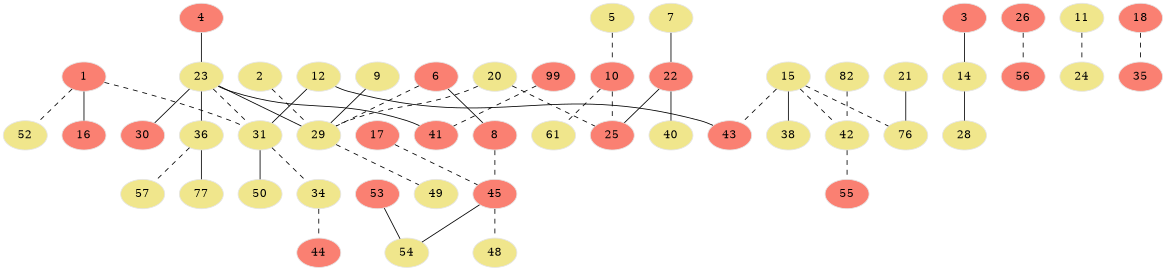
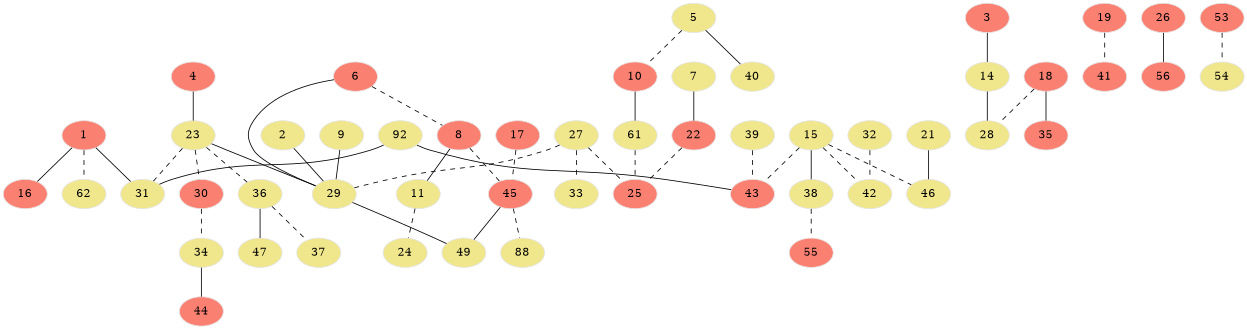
  graph {
    node [color=gray90 fillcolor=khaki style=filled]
    edge [style=dashed weight=1.0]
    1 [fillcolor=salmon]
    16 [fillcolor=salmon]
    31
-   52
+   52 [label=62]
    3 [fillcolor=salmon]
    14
-   50
    2
    29
    49
    28
    4 [fillcolor=salmon]
    23
    41 [fillcolor=salmon]
    30 [fillcolor=salmon]
    36
    26 [fillcolor=salmon]
    56 [fillcolor=salmon]
    10 [fillcolor=salmon]
    5
    40
    25 [fillcolor=salmon]
    n23 [label=61]
    6 [fillcolor=salmon]
    8 [fillcolor=salmon]
    11
    45 [fillcolor=salmon]
    22 [fillcolor=salmon]
    7
    24
-   48
+   48 [label=88]
    54
    9
-   12
+   12 [label=92]
    43 [fillcolor=salmon]
    15
    38
    42
-   46 [label=76]
+   46
    55 [fillcolor=salmon]
    17 [fillcolor=salmon]
    18 [fillcolor=salmon]
    35 [fillcolor=salmon]
-   19 [fillcolor=salmon label=99]
-   20
+   19 [fillcolor=salmon]
+   20 [label=27]
+   33
    21
    34
-   37 [label=57]
-   47 [label=77]
+   37
+   47
    44 [fillcolor=salmon]
-   32 [label=82]
+   32
+   39
    53 [fillcolor=salmon]
    1 -- 16 [style=solid]
-   1 -- 31
+   1 -- 31 [style=solid]
    1 -- 52
-   31 -- 50 [style=solid]
    3 -- 14 [style=solid]
    14 -- 28 [style=solid]
-   2 -- 29
-   29 -- 49
+   2 -- 29 [style=solid]
+   29 -- 49 [style=solid]
    4 -- 23 [style=solid]
    23 -- 31
    23 -- 29 [style=solid]
-   23 -- 41 [style=solid]
-   23 -- 30 [style=solid]
-   23 -- 36 [style=solid]
-   31 -- 34
+   23 -- 30
+   23 -- 36
+   30 -- 34
    36 -- 37
    36 -- 47 [style=solid]
-   26 -- 56
-   10 -- 25
-   10 -- n23
+   26 -- 56 [style=solid]
+   n23 -- 25
+   10 -- n23 [style=solid]
    5 -- 10
-   22 -- 40 [style=solid]
-   6 -- 29
-   6 -- 8 [style=solid]
+   5 -- 40 [style=solid]
+   6 -- 29 [style=solid]
+   6 -- 8
+   8 -- 11 [style=solid]
    8 -- 45
    11 -- 24
    45 -- 48
-   45 -- 54 [style=solid]
-   22 -- 25 [style=solid]
+   45 -- 49 [style=solid]
+   22 -- 25
    7 -- 22 [style=solid]
    9 -- 29 [style=solid]
    12 -- 31 [style=solid]
    12 -- 43 [style=solid]
    15 -- 43
    15 -- 38 [style=solid]
    15 -- 42
    15 -- 46
-   42 -- 55
+   38 -- 55
    17 -- 45
-   18 -- 35
+   18 -- 28
+   18 -- 35 [style=solid]
    19 -- 41
    20 -- 29
    20 -- 25
+   20 -- 33
    21 -- 46 [style=solid]
-   34 -- 44
+   34 -- 44 [style=solid]
    32 -- 42
-   53 -- 54 [style=solid]
+   39 -- 43
+   53 -- 54
  }
